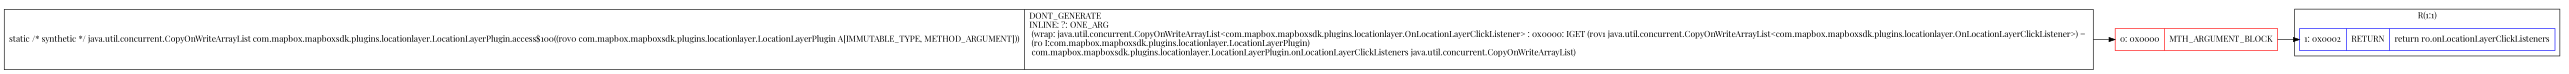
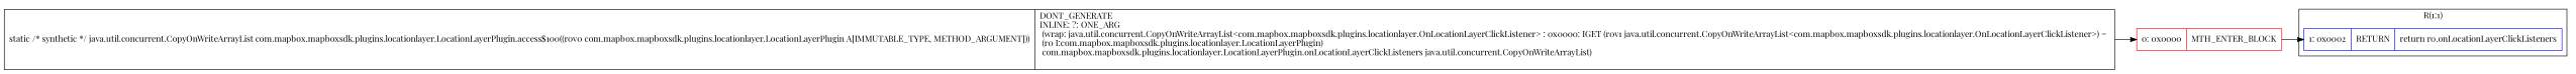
  digraph {
    rankdir=LR
    fontname="Playfair Display"
    node [shape=record fontname="Playfair Display"]
    edge [fontname="Playfair Display"]
    n1 [color=blue label="{1\:\ 0x0002|RETURN\l|return r0.onLocationLayerClickListeners\l}"]
-   n2 [color=red label="{0\:\ 0x0000|MTH_ARGUMENT_BLOCK\l}"]
+   n2 [color=red label="{0\:\ 0x0000|MTH_ENTER_BLOCK\l}"]
    n3 [label="{static \/* synthetic *\/ java.util.concurrent.CopyOnWriteArrayList com.mapbox.mapboxsdk.plugins.locationlayer.LocationLayerPlugin.access$100((r0v0 com.mapbox.mapboxsdk.plugins.locationlayer.LocationLayerPlugin A[IMMUTABLE_TYPE, METHOD_ARGUMENT]))  | DONT_GENERATE\lINLINE: ?: ONE_ARG  \l  (wrap: java.util.concurrent.CopyOnWriteArrayList\<com.mapbox.mapboxsdk.plugins.locationlayer.OnLocationLayerClickListener\> : 0x0000: IGET  (r0v1 java.util.concurrent.CopyOnWriteArrayList\<com.mapbox.mapboxsdk.plugins.locationlayer.OnLocationLayerClickListener\>) = \l  (r0 I:com.mapbox.mapboxsdk.plugins.locationlayer.LocationLayerPlugin)\l com.mapbox.mapboxsdk.plugins.locationlayer.LocationLayerPlugin.onLocationLayerClickListeners java.util.concurrent.CopyOnWriteArrayList)\l\l}"]
    subgraph cluster_1 {
      label="R(1:1)"
      n1
    }
    n2 -> n1
    n3 -> n2
  }
